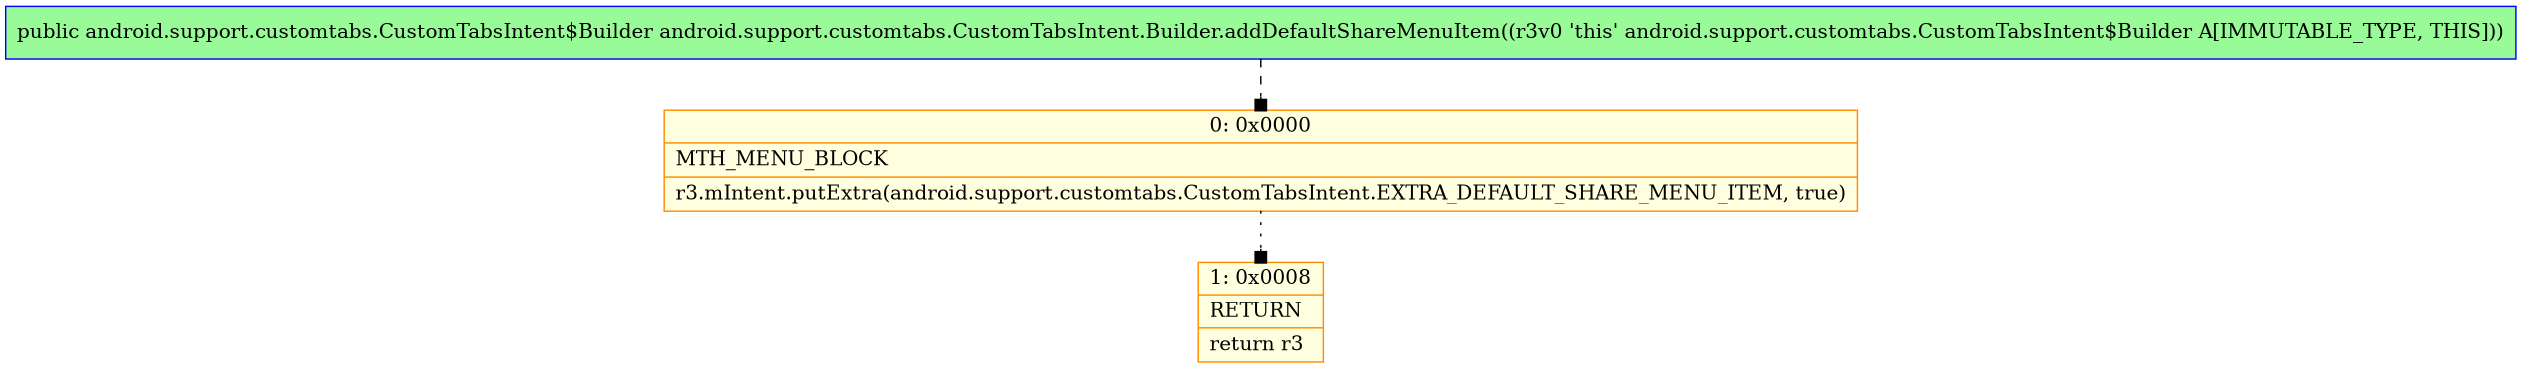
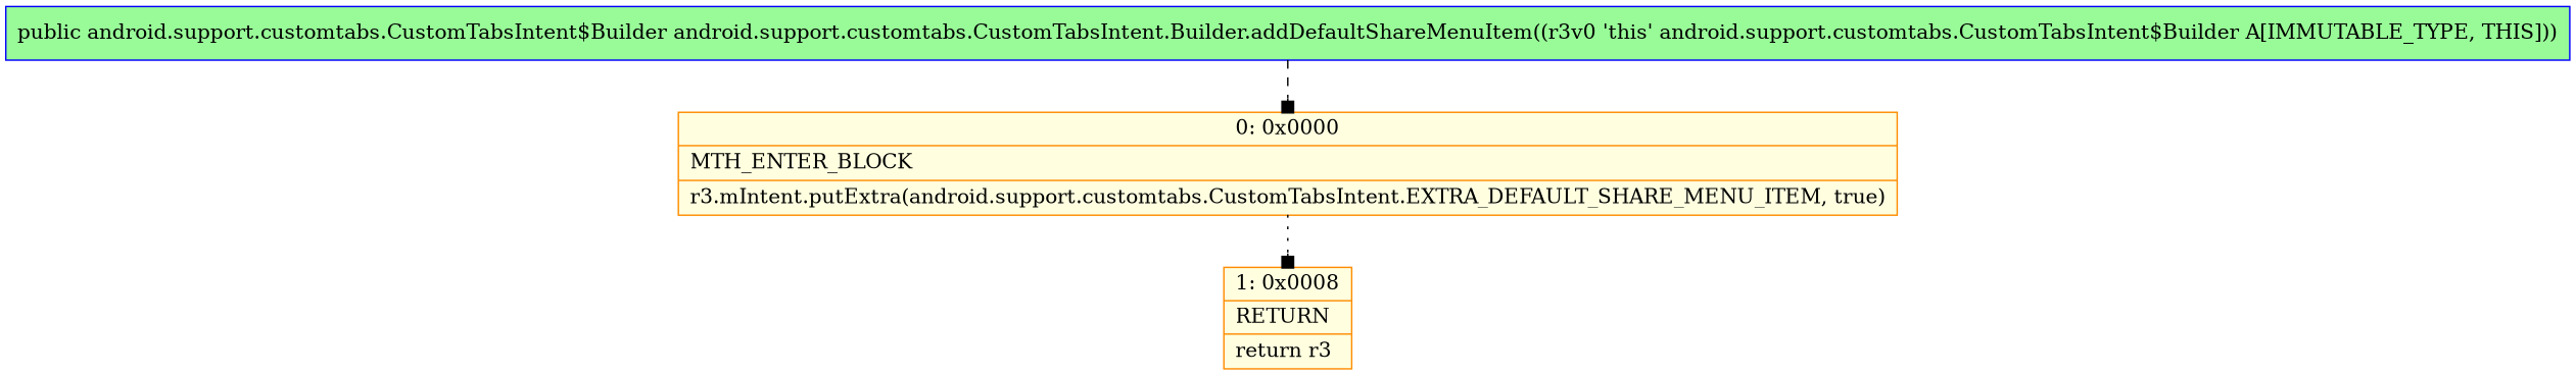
  digraph {
    node [shape=record style=filled fillcolor=lightyellow color=darkorange]
    edge [arrowhead=box]
-   n1 [label="{0\:\ 0x0000|MTH_MENU_BLOCK\l|r3.mIntent.putExtra(android.support.customtabs.CustomTabsIntent.EXTRA_DEFAULT_SHARE_MENU_ITEM, true)\l}"]
+   n1 [label="{0\:\ 0x0000|MTH_ENTER_BLOCK\l|r3.mIntent.putExtra(android.support.customtabs.CustomTabsIntent.EXTRA_DEFAULT_SHARE_MENU_ITEM, true)\l}"]
    n2 [label="{1\:\ 0x0008|RETURN\l|return r3\l}"]
    n3 [label="{public android.support.customtabs.CustomTabsIntent$Builder android.support.customtabs.CustomTabsIntent.Builder.addDefaultShareMenuItem((r3v0 'this' android.support.customtabs.CustomTabsIntent$Builder A[IMMUTABLE_TYPE, THIS])) }" fillcolor=palegreen color=blue]
    n1 -> n2 [style=dotted]
    n3 -> n1 [style=dashed]
  }
